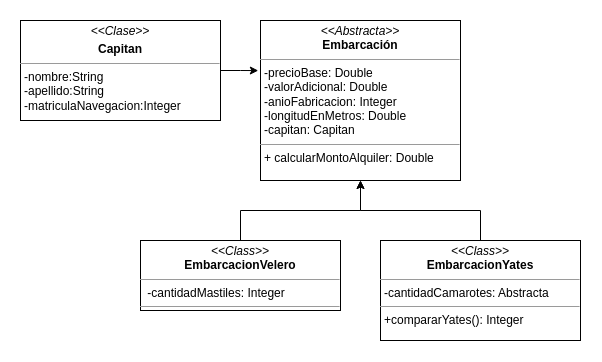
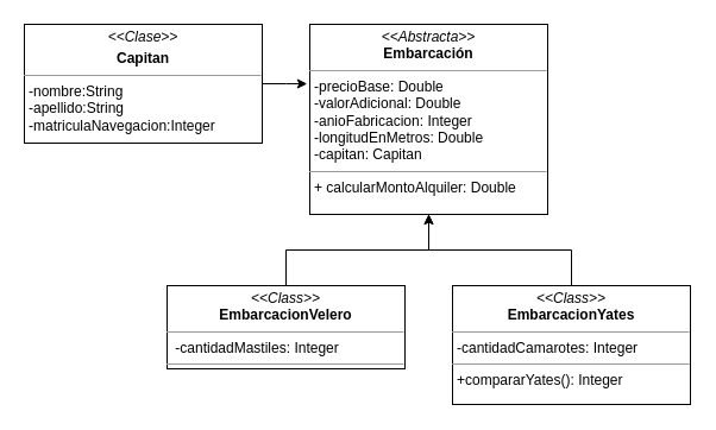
  <mxCell id="0" />
  <mxCell id="1" parent="0" />
  <mxCell id="2" style="edgeStyle=orthogonalEdgeStyle;rounded=0;orthogonalLoop=1;jettySize=auto;html=1;entryX=-0.011;entryY=0.313;entryDx=0;entryDy=0;entryPerimeter=0;" edge="1" parent="1" source="3" target="4"><mxGeometry relative="1" as="geometry" /></mxCell>
  <mxCell id="3" value="&lt;p style=&quot;margin: 0px ; margin-top: 4px ; text-align: center&quot;&gt;&lt;i&gt;&amp;lt;&amp;lt;Clase&lt;/i&gt;&lt;i&gt;&amp;gt;&amp;gt;&lt;/i&gt;&lt;/p&gt;&lt;p style=&quot;margin: 0px ; margin-top: 4px ; text-align: center&quot;&gt;&lt;b&gt;Capitan&lt;/b&gt;&lt;/p&gt;&lt;hr size=&quot;1&quot;&gt;&lt;p style=&quot;margin: 0px ; margin-left: 4px&quot;&gt;-nombre:String&lt;br&gt;-apellido:String&lt;/p&gt;&lt;p style=&quot;margin: 0px ; margin-left: 4px&quot;&gt;-matriculaNavegacion:Integer&lt;/p&gt;&lt;p style=&quot;margin: 0px ; margin-left: 4px&quot;&gt;&lt;br&gt;&lt;/p&gt;" style="verticalAlign=top;align=left;overflow=fill;fontSize=12;fontFamily=Helvetica;html=1;" vertex="1" parent="1"><mxGeometry x="20" y="20" width="200" height="100" as="geometry" /></mxCell>
  <mxCell id="4" value="&lt;p style=&quot;margin: 0px ; margin-top: 4px ; text-align: center&quot;&gt;&lt;i&gt;&amp;lt;&amp;lt;Abstracta&amp;gt;&amp;gt;&lt;/i&gt;&lt;br&gt;&lt;b&gt;Embarcación&lt;/b&gt;&lt;br&gt;&lt;/p&gt;&lt;hr size=&quot;1&quot;&gt;&lt;p style=&quot;margin: 0px ; margin-left: 4px&quot;&gt;-precioBase: Double&lt;/p&gt;&lt;p style=&quot;margin: 0px ; margin-left: 4px&quot;&gt;-valorAdicional: Double&lt;/p&gt;&lt;p style=&quot;margin: 0px ; margin-left: 4px&quot;&gt;-anioFabricacion: Integer&lt;/p&gt;&lt;p style=&quot;margin: 0px ; margin-left: 4px&quot;&gt;-longitudEnMetros: Double&lt;/p&gt;&lt;p style=&quot;margin: 0px ; margin-left: 4px&quot;&gt;-capitan: Capitan&lt;/p&gt;&lt;hr size=&quot;1&quot;&gt;&lt;p style=&quot;margin: 0px ; margin-left: 4px&quot;&gt;+ calcularMontoAlquiler: Double&lt;/p&gt;&lt;p style=&quot;margin: 0px ; margin-left: 4px&quot;&gt;&lt;br&gt;&lt;/p&gt;" style="verticalAlign=top;align=left;overflow=fill;fontSize=12;fontFamily=Helvetica;html=1;" vertex="1" parent="1"><mxGeometry x="260" y="20" width="200" height="160" as="geometry" /></mxCell>
  <mxCell id="5" style="edgeStyle=orthogonalEdgeStyle;rounded=0;orthogonalLoop=1;jettySize=auto;html=1;entryX=0.5;entryY=1;entryDx=0;entryDy=0;" edge="1" parent="1" source="6" target="4"><mxGeometry relative="1" as="geometry" /></mxCell>
- <mxCell id="6" value="&lt;p style=&quot;margin: 0px ; margin-top: 4px ; text-align: center&quot;&gt;&lt;i&gt;&amp;lt;&amp;lt;Class&amp;gt;&amp;gt;&lt;/i&gt;&lt;br&gt;&lt;b&gt;EmbarcacionYates&lt;/b&gt;&lt;/p&gt;&lt;hr size=&quot;1&quot;&gt;&lt;p style=&quot;margin: 0px ; margin-left: 4px&quot;&gt;-cantidadCamarotes: Abstracta&lt;br&gt;&lt;/p&gt;&lt;hr size=&quot;1&quot;&gt;&lt;p style=&quot;margin: 0px ; margin-left: 4px&quot;&gt;+compararYates(): Integer&lt;br&gt;&lt;/p&gt;" style="verticalAlign=top;align=left;overflow=fill;fontSize=12;fontFamily=Helvetica;html=1;" vertex="1" parent="1"><mxGeometry x="380" y="240" width="200" height="100" as="geometry" /></mxCell>
+ <mxCell id="6" value="&lt;p style=&quot;margin: 0px ; margin-top: 4px ; text-align: center&quot;&gt;&lt;i&gt;&amp;lt;&amp;lt;Class&amp;gt;&amp;gt;&lt;/i&gt;&lt;br&gt;&lt;b&gt;EmbarcacionYates&lt;/b&gt;&lt;/p&gt;&lt;hr size=&quot;1&quot;&gt;&lt;p style=&quot;margin: 0px ; margin-left: 4px&quot;&gt;-cantidadCamarotes: Integer&lt;br&gt;&lt;/p&gt;&lt;hr size=&quot;1&quot;&gt;&lt;p style=&quot;margin: 0px ; margin-left: 4px&quot;&gt;+compararYates(): Integer&lt;br&gt;&lt;/p&gt;" style="verticalAlign=top;align=left;overflow=fill;fontSize=12;fontFamily=Helvetica;html=1;" vertex="1" parent="1"><mxGeometry x="380" y="240" width="200" height="100" as="geometry" /></mxCell>
  <mxCell id="7" style="edgeStyle=orthogonalEdgeStyle;rounded=0;orthogonalLoop=1;jettySize=auto;html=1;entryX=0.5;entryY=1;entryDx=0;entryDy=0;" edge="1" parent="1" source="8" target="4"><mxGeometry relative="1" as="geometry" /></mxCell>
  <mxCell id="8" value="&lt;p style=&quot;margin: 0px ; margin-top: 4px ; text-align: center&quot;&gt;&lt;i&gt;&amp;lt;&amp;lt;Class&amp;gt;&amp;gt;&lt;/i&gt;&lt;br&gt;&lt;b&gt;EmbarcacionVelero&lt;/b&gt;&lt;/p&gt;&lt;hr size=&quot;1&quot;&gt;&lt;p style=&quot;margin: 0px ; margin-left: 4px&quot;&gt;&amp;nbsp;-cantidadMastiles: Integer&lt;br&gt;&lt;/p&gt;&lt;hr size=&quot;1&quot;&gt;&lt;p style=&quot;margin: 0px ; margin-left: 4px&quot;&gt;+evaluarTamanio(): String&lt;/p&gt;" style="verticalAlign=top;align=left;overflow=fill;fontSize=12;fontFamily=Helvetica;html=1;" vertex="1" parent="1"><mxGeometry x="140" y="240" width="200" height="70" as="geometry" /></mxCell>
